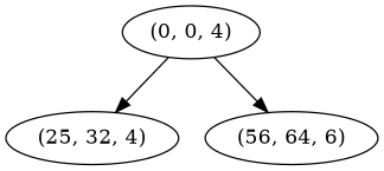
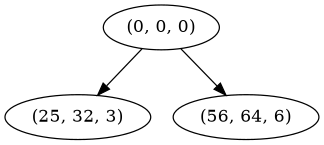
  digraph {
-   "(0, 0, 0)" [label="(0, 0, 4)"]
-   "(25, 32, 4)"
+   "(0, 0, 0)"
+   "(25, 32, 4)" [label="(25, 32, 3)"]
    n3 [label="(56, 64, 6)"]
    "(0, 0, 0)" -> "(25, 32, 4)"
    "(0, 0, 0)" -> n3
  }
